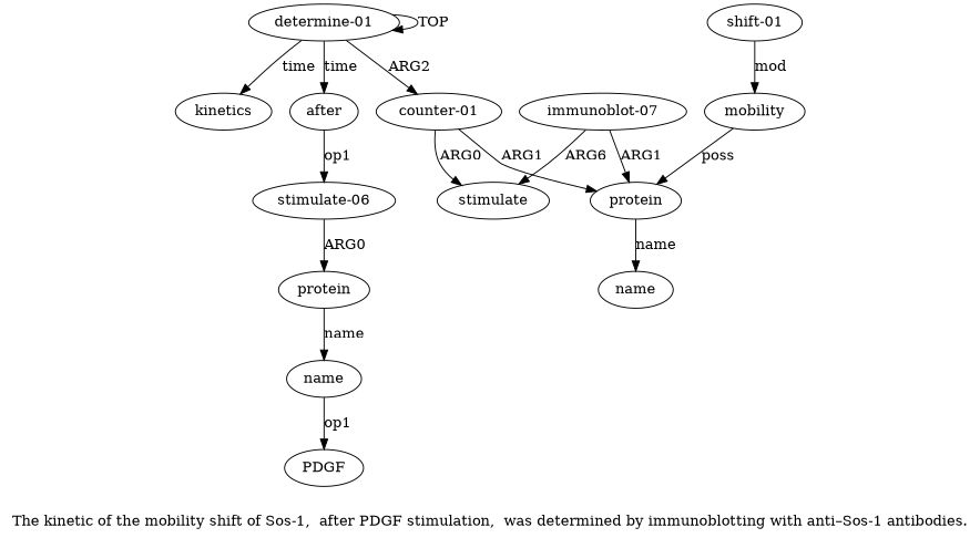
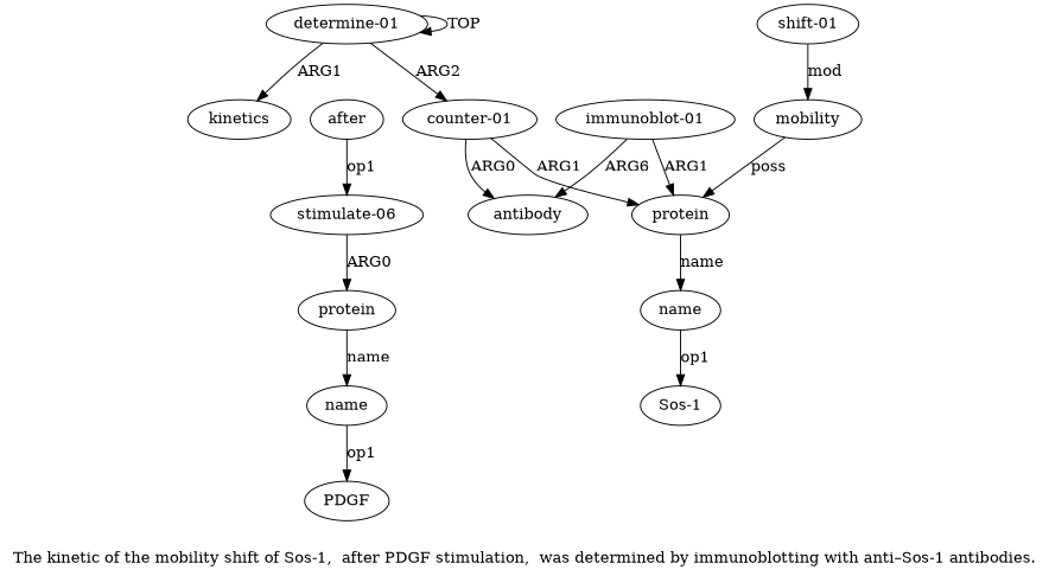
  digraph {
    label="The kinetic of the mobility shift of Sos-1,  after PDGF stimulation,  was determined by immunoblotting with anti–Sos-1 antibodies."
    node [color=black gold_ind=-1 gold_label=protein test_ind=-1 test_label=protein]
    edge [color=black gold_label=op1 test_label=op1]
    n1 [gold_label=PDGF label=PDGF test_label=PDGF]
    n2 [gold_ind=11 label=protein test_ind=11]
    n3 [gold_ind=12 gold_label=name label=name test_ind=12 test_label=name]
    n4 [gold_ind=10 gold_label="stimulate-01" label="stimulate-06" test_ind=10 test_label="stimulate-01"]
    n5 [gold_ind=1 gold_label=kinetics label=kinetics test_ind=1 test_label=kinetics]
    n6 [gold_ind=2 gold_label="shift-01" label="shift-01" test_ind=2 test_label="shift-01"]
    n7 [gold_ind=3 gold_label=mobility label=mobility test_ind=3 test_label=mobility]
    n8 [gold_ind=4 label=protein test_ind=4]
    n9 [gold_ind=0 gold_label="determine-01" label="determine-01" test_ind=0 test_label="determine-01"]
    n10 [gold_ind=9 gold_label=after label=after test_ind=9 test_label=after]
    n11 [gold_ind=8 gold_label="counter-01" label="counter-01" test_ind=8 test_label="counter-01"]
-   n12 [gold_ind=6 gold_label="immunoblot-01" label="immunoblot-07" test_ind=6 test_label="immunoblot-01"]
-   n13 [gold_ind=7 gold_label=antibody label=stimulate test_ind=7 test_label=antibody]
+   n12 [gold_ind=6 gold_label="immunoblot-01" label="immunoblot-01" test_ind=6 test_label="immunoblot-01"]
+   n13 [gold_ind=7 gold_label=antibody label=antibody test_ind=7 test_label=antibody]
    n14 [gold_ind=5 gold_label=name label=name test_ind=5 test_label=name]
+   n15 [gold_label="Sos-1" label="Sos-1" test_label="Sos-1"]
    n2 -> n3 [gold_label=name label=name test_label=name]
    n3 -> n1 [label=op1]
    n4 -> n2 [gold_label=ARG0 label=ARG0 test_label=ARG0]
    n6 -> n7 [gold_label=mod label=mod test_label=mod]
    n7 -> n8 [gold_label=poss label=poss test_label=poss]
    n8 -> n14 [gold_label=name label=name test_label=name]
-   n9 -> n5 [gold_label=ARG1 label=time test_label=ARG1]
+   n9 -> n5 [gold_label=ARG1 label=ARG1 test_label=ARG1]
    n9 -> n9 [gold_label=TOP label=TOP test_label=TOP]
-   n9 -> n10 [gold_label=time label=time test_label=time]
    n9 -> n11 [gold_label=ARG2 label=ARG2 test_label=ARG2]
    n10 -> n4 [label=op1]
    n11 -> n8 [gold_label=ARG1 label=ARG1 test_label=ARG1]
    n11 -> n13 [gold_label=ARG0 label=ARG0 test_label=ARG0]
    n12 -> n8 [gold_label=ARG1 label=ARG1 test_label=ARG1]
    n12 -> n13 [gold_label=ARG3 label=ARG6 test_label=ARG3]
+   n14 -> n15 [label=op1]
  }
